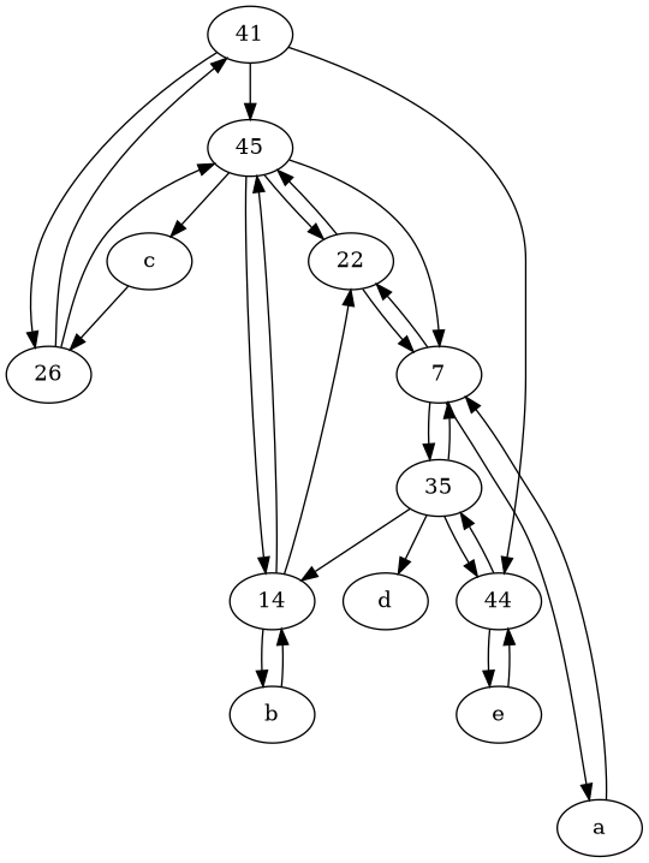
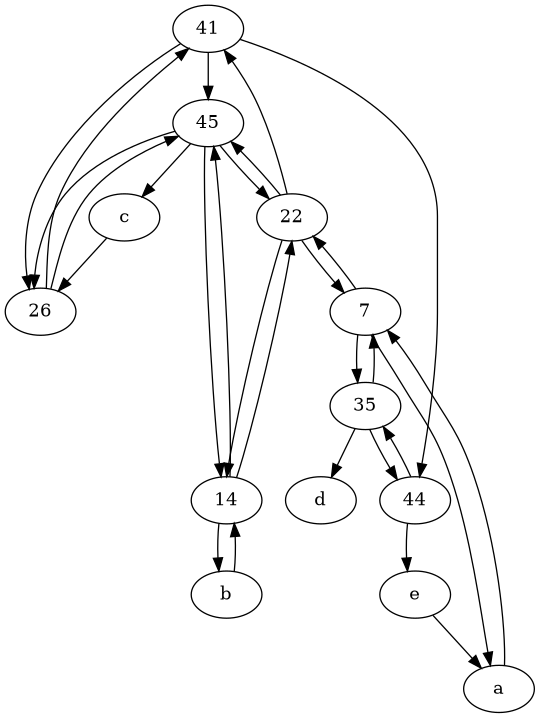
  digraph {
    41
    45
    44
    26
    22
    n6 [label=14]
    c
    35
    e
    n10 [label=7]
    d
    a
    b
    41 -> 45
    41 -> 44
    41 -> 26
-   45 -> n10
+   45 -> 26
    45 -> 22
    45 -> n6
    45 -> c
    44 -> 35
    44 -> e
    26 -> 41
    26 -> 45
+   22 -> 41
    22 -> 45
-   35 -> n6
+   22 -> n6
    22 -> n10
    n6 -> 45
    n6 -> 22
    n6 -> b
    c -> 26
    35 -> 44
    35 -> n10
    35 -> d
-   e -> 44
+   e -> a
    n10 -> 22
    n10 -> 35
    n10 -> a
    a -> n10
    b -> n6
  }
